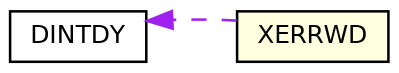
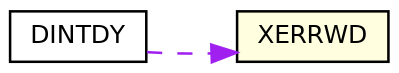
  digraph {
    rankdir=LR
    node [color=black fontname=Helvetica fontsize=10 shape=record style=filled]
    n1 [fillcolor=white fontcolor=black height=0.2 label=DINTDY width=0.4]
    n2 [fillcolor=lightyellow height=0.2 label=XERRWD width=0.4]
-   n2 -> n1 [color=purple fontname=Helvetica fontsize=10 labelfontname=Helvetica labelfontsize=10 style=dashed]
+   n1 -> n2 [color=purple fontname=Helvetica fontsize=10 labelfontname=Helvetica labelfontsize=10 style=dashed]
  }
